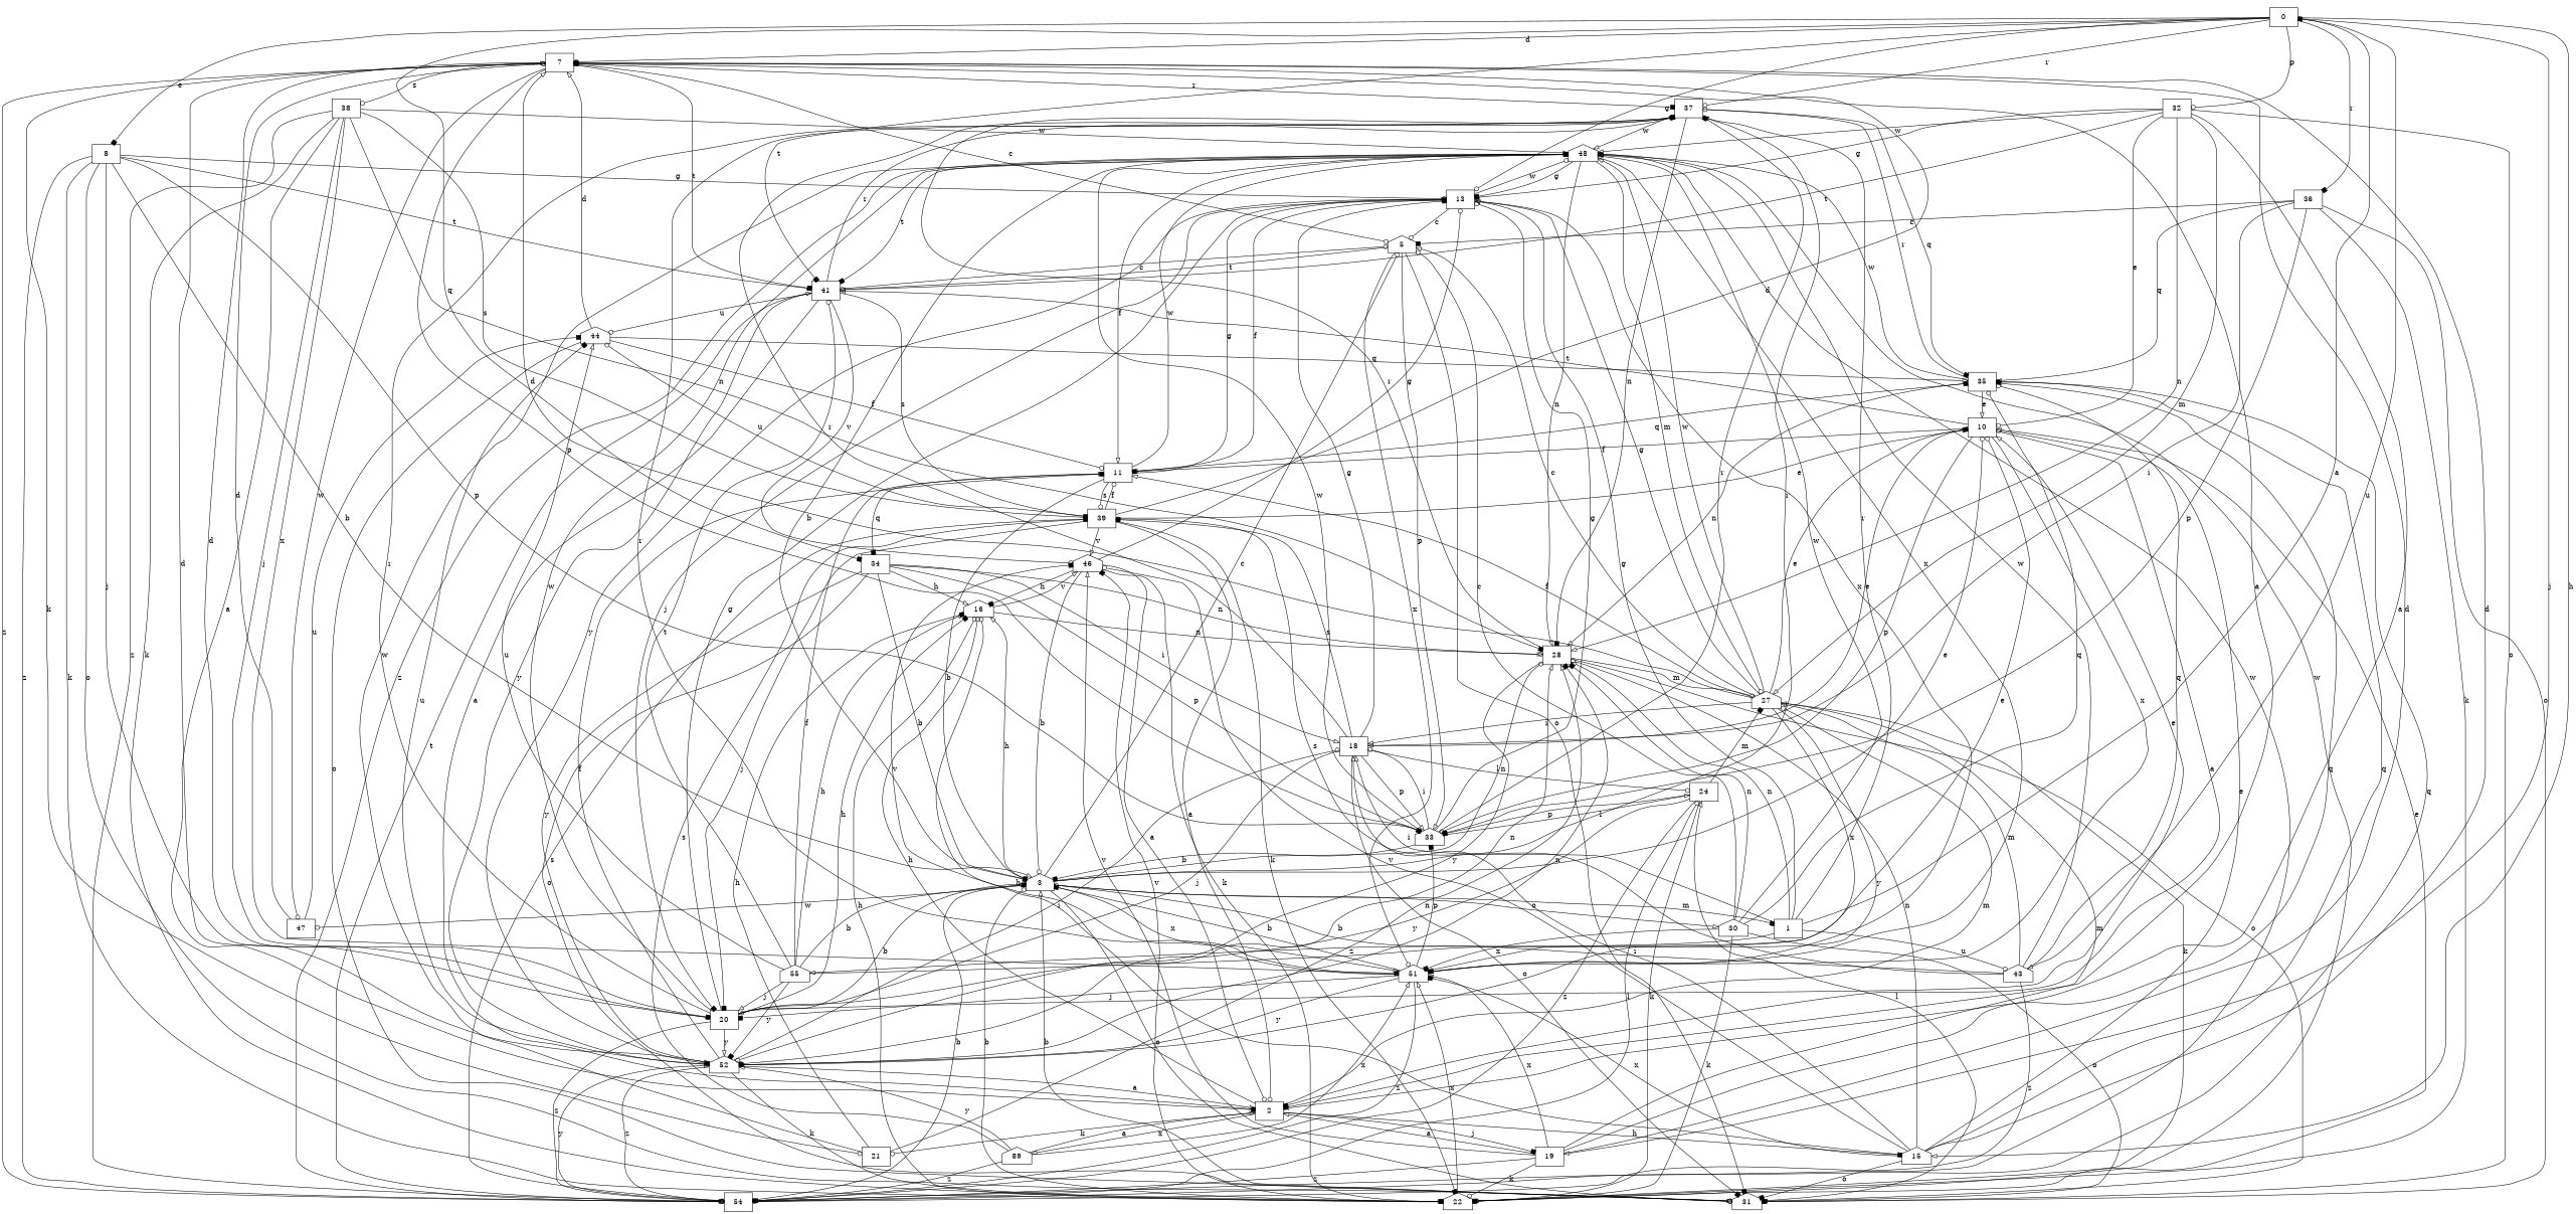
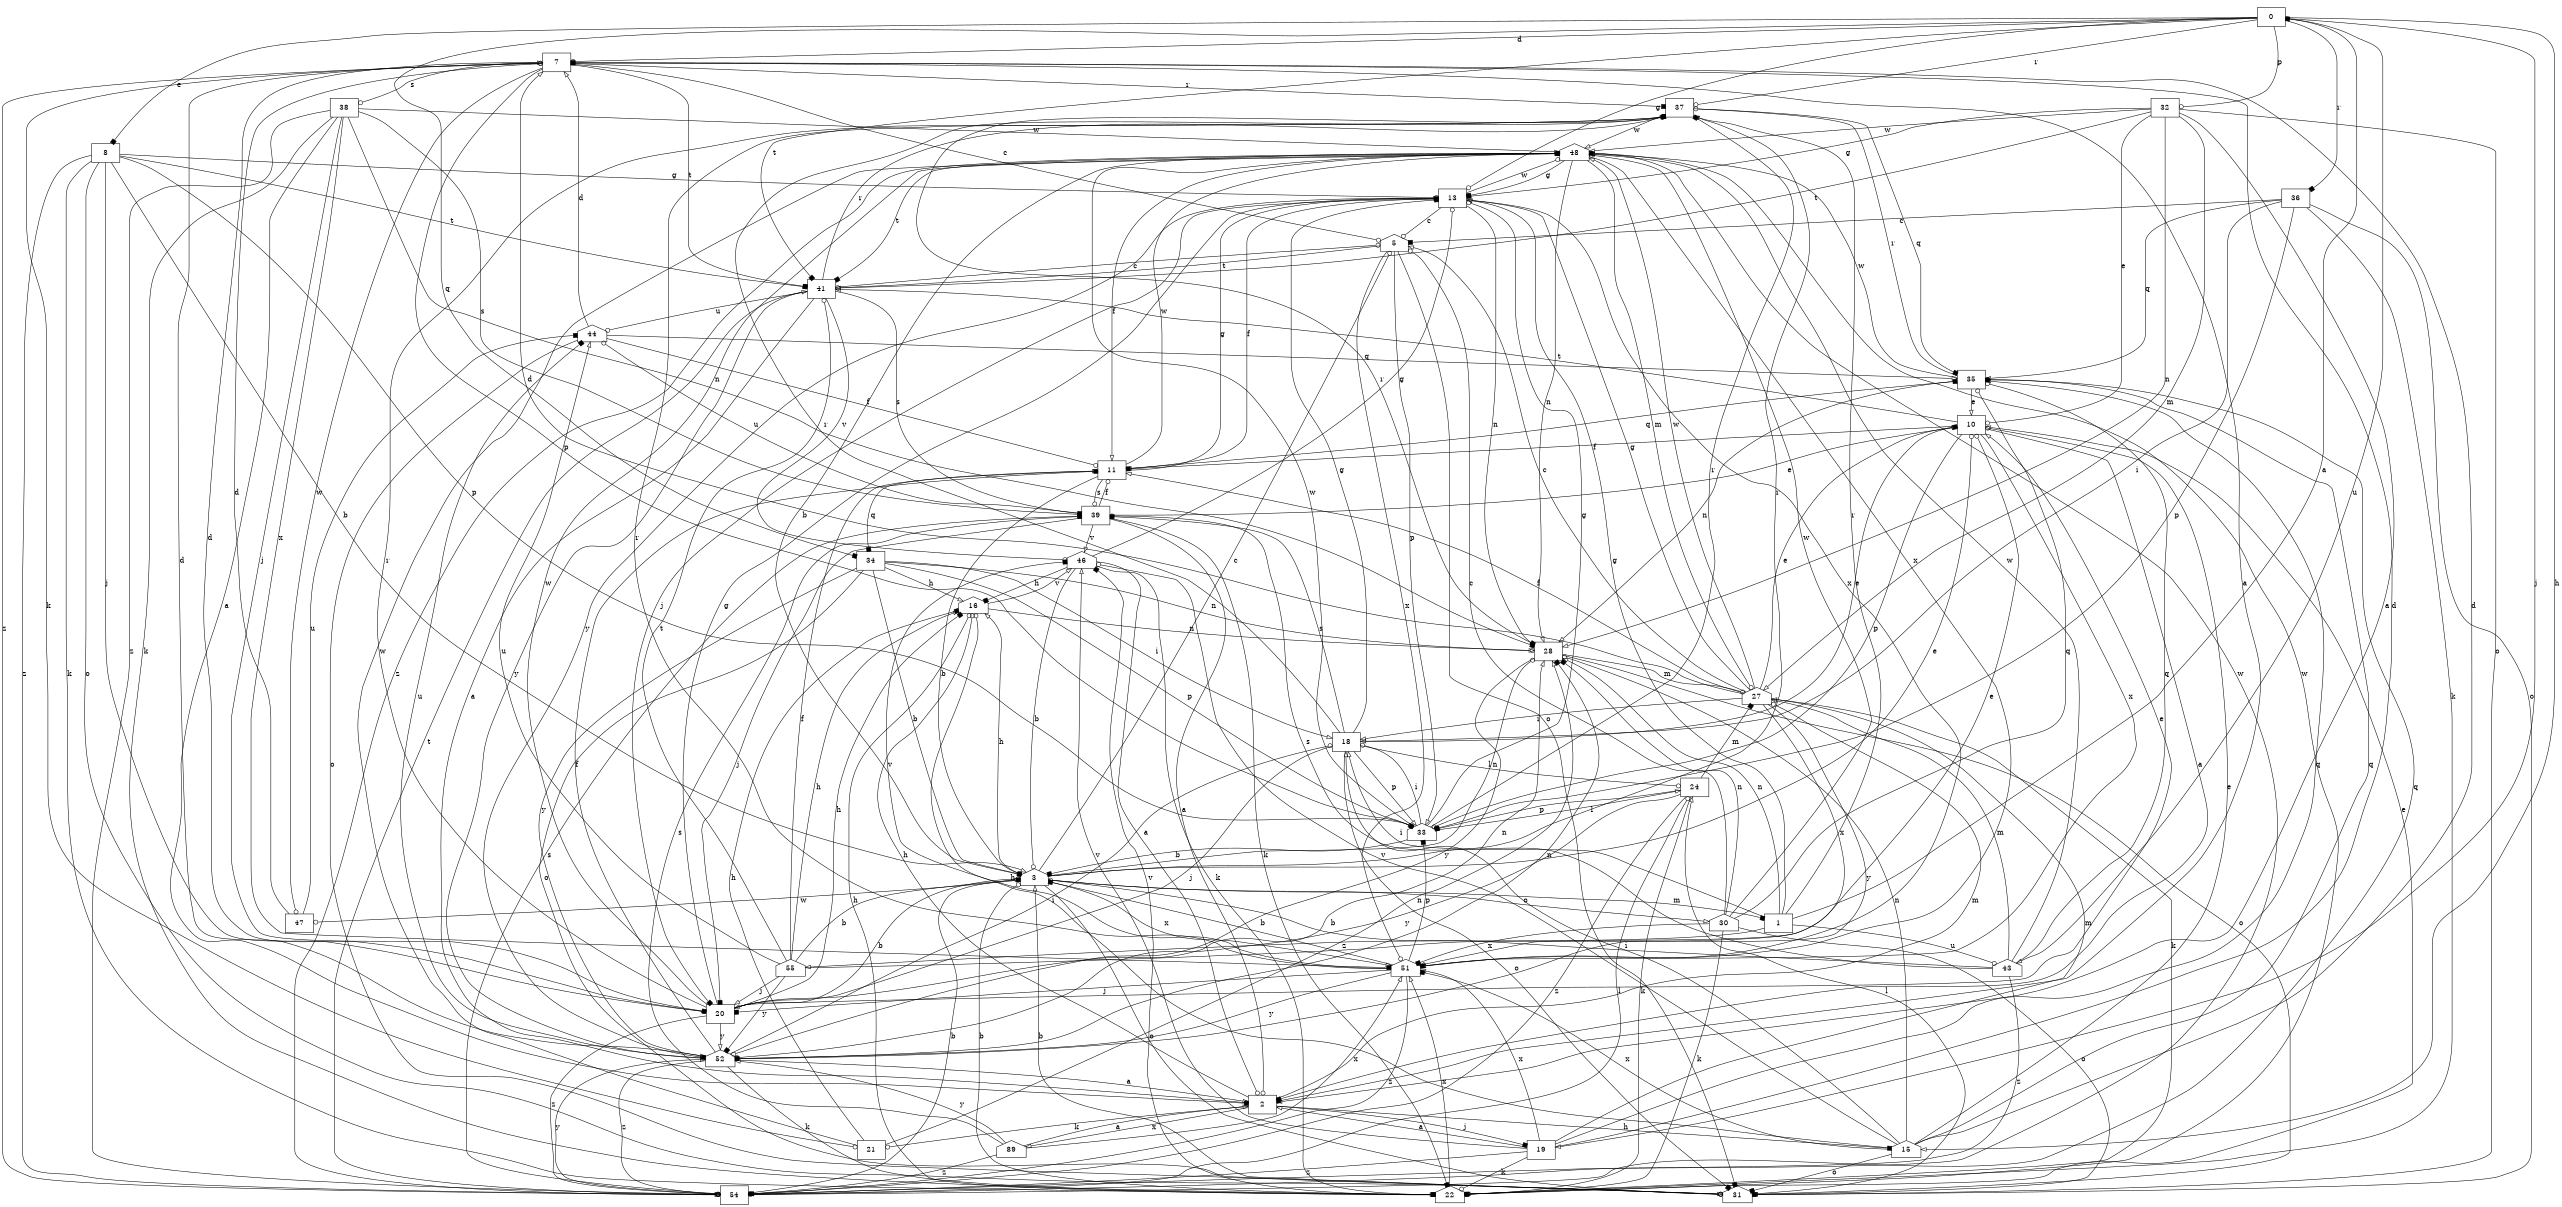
  strict digraph {
    node [shape=box]
    edge [arrowhead=onormal]
    0
    7
    8
    13
    15 [shape=house]
    19
    32
    34
    36
    37
    41
    43 [shape=house]
    2
    21
    5 [shape=house]
    47
    33 [shape=house]
    38
    54
    3 [shape=house]
    31 [shape=house]
    20
    22 [shape=house]
    51 [shape=house]
    11
    48 [shape=house]
    52 [shape=house]
    18
    28
    16 [shape=house]
    10
    35
    46 [shape=house]
    27 [shape=house]
    39
    44 [shape=house]
    1
    n38 [label=55 shape=house]
    24
    n40 [label=89 shape=house]
    30 [shape=house]
    0 -> 7 [arrowhead=odot label=d]
    0 -> 8 [arrowhead=box label=e]
    0 -> 13 [arrowhead=odot label=g]
    0 -> 15 [label=h]
    0 -> 19 [label=j]
    0 -> 32 [arrowhead=odot label=p]
    0 -> 34 [arrowhead=box label=q]
    0 -> 36 [arrowhead=box label=r]
    0 -> 37 [arrowhead=odot label=r]
    0 -> 41 [arrowhead=box label=t]
    0 -> 43 [label=u]
    7 -> 37 [arrowhead=box label=r]
    7 -> 41 [arrowhead=box label=t]
    7 -> 2 [arrowhead=box label=a]
    7 -> 21 [arrowhead=odot label=k]
    7 -> 5 [arrowhead=odot label=c]
    7 -> 47 [arrowhead=odot label=w]
    7 -> 33 [arrowhead=box label=p]
    7 -> 38 [arrowhead=odot label=s]
    7 -> 54 [arrowhead=odot label=z]
    8 -> 13 [arrowhead=odot label=g]
    8 -> 41 [arrowhead=box label=t]
    8 -> 33 [label=p]
    8 -> 54 [arrowhead=odot label=z]
    8 -> 3 [label=b]
    8 -> 31 [label=o]
    8 -> 20 [arrowhead=odot label=j]
    8 -> 22 [arrowhead=box label=k]
    13 -> 5 [arrowhead=odot label=c]
    13 -> 20 [arrowhead=box label=j]
    13 -> 51 [label=x]
    13 -> 11 [label=f]
    13 -> 48 [arrowhead=odot label=w]
    13 -> 52 [arrowhead=box label=y]
    15 -> 7 [arrowhead=box label=d]
    15 -> 31 [arrowhead=box label=o]
    15 -> 51 [arrowhead=box label=x]
    15 -> 18 [label=i]
    15 -> 28 [arrowhead=odot label=n]
    15 -> 16 [arrowhead=odot label=h]
    15 -> 10 [arrowhead=odot label=e]
    15 -> 35 [arrowhead=odot label=q]
    15 -> 46 [arrowhead=odot label=v]
    19 -> 7 [arrowhead=box label=d]
    19 -> 2 [label=a]
    19 -> 54 [arrowhead=odot label=z]
    19 -> 22 [arrowhead=odot label=k]
    19 -> 51 [label=x]
    19 -> 35 [label=q]
    19 -> 46 [label=v]
    19 -> 27 [label=m]
    32 -> 13 [arrowhead=box label=g]
    32 -> 41 [label=t]
    32 -> 2 [label=a]
    32 -> 31 [arrowhead=odot label=o]
    32 -> 48 [label=w]
    32 -> 28 [label=n]
    32 -> 10 [arrowhead=odot label=e]
    32 -> 27 [label=m]
    34 -> 33 [arrowhead=odot label=p]
    34 -> 3 [arrowhead=box label=b]
    34 -> 31 [arrowhead=odot label=o]
    34 -> 52 [label=y]
    34 -> 18 [label=i]
    34 -> 28 [arrowhead=odot label=n]
    34 -> 16 [label=h]
    36 -> 5 [arrowhead=box label=c]
    36 -> 33 [arrowhead=box label=p]
    36 -> 31 [arrowhead=box label=o]
    36 -> 22 [label=k]
    36 -> 18 [label=i]
    36 -> 35 [label=q]
    37 -> 48 [label=w]
-   37 -> 28 [arrowhead=box label=n]
+   13 -> 28 [arrowhead=box label=n]
    37 -> 35 [arrowhead=box label=q]
    41 -> 37 [arrowhead=box label=r]
    41 -> 2 [arrowhead=odot label=a]
    41 -> 5 [arrowhead=odot label=c]
    41 -> 52 [label=y]
    41 -> 46 [arrowhead=odot label=v]
    41 -> 39 [arrowhead=box label=s]
    41 -> 44 [arrowhead=odot label=u]
    43 -> 54 [label=z]
    43 -> 3 [arrowhead=odot label=b]
    43 -> 48 [label=w]
    43 -> 35 [arrowhead=odot label=q]
    43 -> 27 [label=m]
    43 -> 39 [arrowhead=odot label=s]
    2 -> 15 [arrowhead=box label=h]
    2 -> 19 [arrowhead=box label=j]
    2 -> 21 [arrowhead=odot label=k]
    2 -> 16 [arrowhead=odot label=h]
    2 -> 27 [arrowhead=odot label=m]
    2 -> n40 [label=x]
    21 -> 48 [arrowhead=odot label=w]
    21 -> 28 [label=n]
    21 -> 16 [arrowhead=box label=h]
    5 -> 41 [arrowhead=odot label=t]
    5 -> 33 [label=p]
    5 -> 31 [arrowhead=box label=o]
    5 -> 51 [arrowhead=odot label=x]
    47 -> 7 [arrowhead=odot label=d]
    47 -> 44 [arrowhead=box label=u]
    33 -> 13 [arrowhead=odot label=g]
    33 -> 37 [arrowhead=box label=r]
    33 -> 3 [arrowhead=box label=b]
    33 -> 48 [arrowhead=box label=w]
    33 -> 18 [arrowhead=odot label=i]
    33 -> 24 [label=l]
    38 -> 2 [arrowhead=box label=a]
    38 -> 54 [arrowhead=odot label=z]
    38 -> 20 [arrowhead=box label=j]
    38 -> 22 [label=k]
    38 -> 51 [arrowhead=box label=x]
    38 -> 48 [label=w]
    38 -> 28 [arrowhead=box label=n]
    38 -> 39 [arrowhead=odot label=s]
    54 -> 41 [label=t]
    54 -> 3 [label=b]
    54 -> 48 [arrowhead=box label=w]
    54 -> 52 [label=y]
    54 -> 35 [arrowhead=box label=q]
    54 -> 39 [arrowhead=box label=s]
    54 -> 24 [arrowhead=odot label=l]
    3 -> 37 [label=r]
    3 -> 5 [arrowhead=odot label=c]
    3 -> 47 [arrowhead=odot label=w]
    3 -> 31 [arrowhead=odot label=o]
    3 -> 51 [label=x]
    3 -> 28 [arrowhead=odot label=n]
    3 -> 16 [label=h]
    3 -> 10 [arrowhead=odot label=e]
    3 -> 1 [arrowhead=box label=m]
    3 -> 30 [label=o]
    31 -> 3 [label=b]
    31 -> 24 [label=l]
    20 -> 7 [label=d]
    20 -> 13 [arrowhead=box label=g]
    20 -> 37 [arrowhead=box label=r]
    20 -> 54 [label=z]
    20 -> 3 [arrowhead=odot label=b]
    20 -> 48 [label=w]
    20 -> 52 [label=y]
    20 -> 28 [label=n]
    20 -> 16 [arrowhead=box label=h]
    20 -> 10 [label=e]
    22 -> 3 [arrowhead=odot label=b]
    22 -> 51 [label=x]
    22 -> 48 [label=w]
    22 -> 16 [arrowhead=odot label=h]
    22 -> 10 [label=e]
    22 -> 46 [arrowhead=box label=v]
    51 -> 37 [label=r]
    51 -> 33 [arrowhead=box label=p]
    51 -> 54 [label=z]
    51 -> 3 [arrowhead=box label=b]
    51 -> 20 [arrowhead=box label=j]
    51 -> 52 [arrowhead=odot label=y]
    51 -> 46 [arrowhead=box label=v]
    11 -> 13 [label=g]
    11 -> 34 [arrowhead=box label=q]
    11 -> 3 [arrowhead=odot label=b]
    11 -> 48 [arrowhead=box label=w]
    11 -> 35 [arrowhead=box label=q]
    11 -> 39 [arrowhead=odot label=s]
    48 -> 13 [arrowhead=box label=g]
    48 -> 41 [arrowhead=box label=t]
    48 -> 54 [label=z]
    48 -> 3 [arrowhead=odot label=b]
    48 -> 51 [arrowhead=box label=x]
    48 -> 11 [label=f]
    48 -> 28 [label=n]
    48 -> 27 [arrowhead=odot label=m]
    52 -> 7 [arrowhead=odot label=d]
    52 -> 2 [label=a]
    52 -> 54 [arrowhead=odot label=z]
    52 -> 22 [arrowhead=box label=k]
    52 -> 11 [arrowhead=box label=f]
    52 -> 18 [arrowhead=odot label=i]
    52 -> 28 [arrowhead=box label=n]
    52 -> 44 [arrowhead=box label=u]
    18 -> 13 [arrowhead=box label=g]
    18 -> 37 [arrowhead=box label=r]
    18 -> 33 [label=p]
    18 -> 31 [arrowhead=box label=o]
    18 -> 20 [label=j]
    18 -> 10 [arrowhead=box label=e]
    18 -> 39 [arrowhead=box label=s]
    18 -> 24 [arrowhead=odot label=l]
    28 -> 37 [arrowhead=odot label=r]
    28 -> 31 [label=o]
    28 -> 52 [arrowhead=odot label=y]
    28 -> 27 [arrowhead=odot label=m]
    16 -> 28 [label=n]
    16 -> 46 [label=v]
    10 -> 41 [label=t]
    10 -> 2 [arrowhead=box label=a]
    10 -> 33 [arrowhead=odot label=p]
    10 -> 51 [label=x]
    10 -> 11 [arrowhead=box label=f]
    35 -> 37 [arrowhead=odot label=r]
    35 -> 48 [label=w]
    35 -> 28 [label=n]
    35 -> 10 [label=e]
    46 -> 13 [arrowhead=odot label=g]
    46 -> 2 [arrowhead=odot label=a]
    46 -> 3 [arrowhead=odot label=b]
    46 -> 22 [arrowhead=odot label=k]
    46 -> 16 [arrowhead=box label=h]
    27 -> 7 [label=d]
    27 -> 13 [label=g]
    27 -> 5 [label=c]
    27 -> 22 [label=k]
    27 -> 51 [label=x]
    27 -> 11 [label=f]
    27 -> 48 [label=w]
    27 -> 52 [arrowhead=box label=y]
    27 -> 18 [label=i]
    27 -> 10 [label=e]
-   39 -> 7 [arrowhead=box label=d]
    39 -> 2 [arrowhead=odot label=a]
    39 -> 20 [arrowhead=box label=j]
    39 -> 22 [arrowhead=box label=k]
    39 -> 11 [arrowhead=odot label=f]
    39 -> 10 [label=e]
    39 -> 46 [label=v]
    39 -> 44 [arrowhead=odot label=u]
    44 -> 7 [label=d]
    44 -> 31 [arrowhead=odot label=o]
    44 -> 11 [arrowhead=odot label=f]
    44 -> 35 [label=q]
    1 -> 0 [arrowhead=box label=a]
    1 -> 13 [label=g]
    1 -> 37 [label=r]
    1 -> 43 [arrowhead=odot label=u]
    1 -> 18 [label=i]
    1 -> 28 [label=n]
    1 -> n38 [label=z]
    n38 -> 41 [arrowhead=odot label=t]
    n38 -> 3 [arrowhead=box label=b]
    n38 -> 20 [label=j]
    n38 -> 11 [label=f]
    n38 -> 52 [arrowhead=box label=y]
    n38 -> 16 [label=h]
    n38 -> 10 [arrowhead=odot label=e]
    n38 -> 44 [label=u]
    24 -> 33 [arrowhead=box label=p]
    24 -> 54 [arrowhead=box label=z]
    24 -> 22 [arrowhead=box label=k]
    24 -> 52 [arrowhead=odot label=y]
    24 -> 27 [arrowhead=box label=m]
    n40 -> 2 [label=a]
    n40 -> 54 [label=z]
    n40 -> 51 [label=x]
    n40 -> 52 [label=y]
    n40 -> 39 [arrowhead=odot label=s]
    30 -> 5 [arrowhead=odot label=c]
    30 -> 31 [label=o]
    30 -> 22 [arrowhead=box label=k]
    30 -> 51 [arrowhead=box label=x]
    30 -> 48 [arrowhead=odot label=w]
    30 -> 28 [arrowhead=box label=n]
    30 -> 35 [arrowhead=odot label=q]
  }
